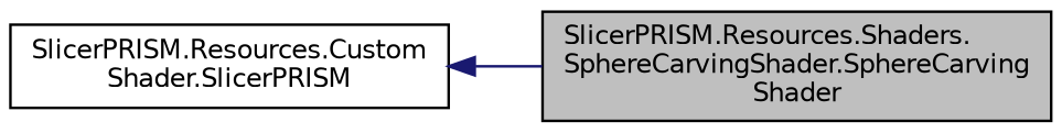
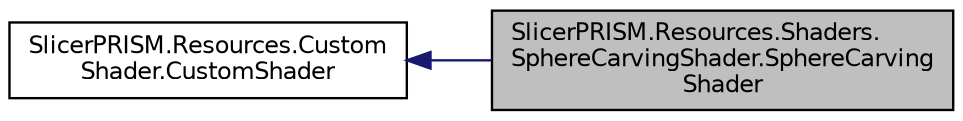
  digraph {
    rankdir=LR
    node [color=black fontname=Helvetica fontsize=10 shape=record style=filled]
    n1 [fillcolor=grey75 fontcolor=black height=0.2 label="SlicerPRISM.Resources.Shaders.\lSphereCarvingShader.SphereCarving\lShader" width=0.4]
-   n2 [fillcolor=white height=0.2 label="SlicerPRISM.Resources.Custom\lShader.SlicerPRISM" width=0.4]
+   n2 [fillcolor=white height=0.2 label="SlicerPRISM.Resources.Custom\lShader.CustomShader" width=0.4]
    n2 -> n1 [color=midnightblue dir=back fontname=Helvetica fontsize=10 labelfontname=Helvetica labelfontsize=10 style=solid]
  }
